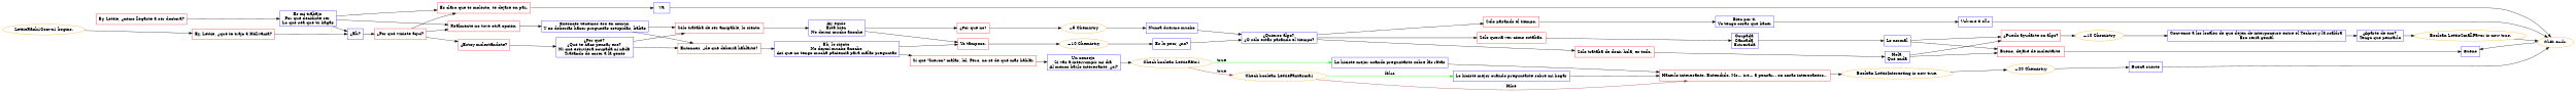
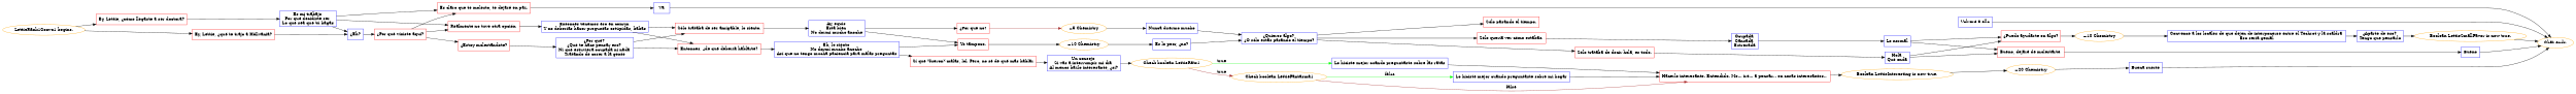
  digraph {
    rankdir=LR
    node [color=blue shape=box]
    "LettieRank1Convo1 begins." [color=orange shape=""]
    n2 [color=red label="Ey, Lettie, ¿cómo llegaste a ser doctora?"]
    n3 [color=red label="Ey, Lettie, ¿qué te trajo a Höllvania?"]
    n4 [label="Es mi trabajo \nPor qué decidiste ser \nLo que sea que tú hagas"]
    n5 [label="¿Eh?"]
    n6 [color=red label="Realmente no tuve otra opción."]
    n7 [color=red label="Es claro que te molesto, te dejaré en paz."]
    n8 [color=red label="¿Por qué viniste aquí?"]
    n9 [label="Entonces tenemos eso en común \nY no deberías hacer preguntas estúpidas, babas"]
    n10 [color=red label="¿Estoy molestándote?"]
    n11 [label="¿Por qué? \n¿Qué te hace pensar eso? \nNi que estuviera ocupada ni nada \nTratando de coser a la gente"]
    n12 [label=Va]
    n13 [color=red label="Entonces, ¿de qué debería hablarte?"]
    n14 [color=red label="Sólo trataba de ser amigable, lo siento."]
    "Chat ends." [color=orange shape=""]
    n16 [label="Eh, lo siento \nNo dormí mucho anoche \nAsí que no tengo mucha paciencia para malas preguntas"]
    n17 [label="Ay, equis \nEstá bien \nNo dormí mucho anoche"]
    n18 [color=red label="Yo tampoco."]
    n19 [color=red label="Sí que *fueron* malas, lol. Pero, no sé de qué más hablar"]
    n20 [color=red label="¿Por qué no?"]
    n21 [color=orange label="+10 Chemistry" shape=""]
    n22 [label="Un consejo \nSi vas a interrumpir mi día \nAl menos hazlo interesante, ¿sí?"]
    n23 [color=orange label="+5 Chemistry" shape=""]
    n24 [label="Es lo peor, ¿no?"]
    n25 [color=orange label="Check boolean LettieRats1" shape=""]
    n26 [label="Nunca duermo mucho"]
    n27 [label="¿Quieres algo? \n¿O sólo estás pasando el tiempo?"]
    n28 [label="Lo hiciste mejor cuando preguntaste sobre las ratas"]
    n29 [color=orange label="Check boolean LettieFantasma1" shape=""]
    n30 [color=red label="Sólo trataba de decir hola, es todo."]
    n31 [color=red label="Sólo quería ver cómo estabas."]
    n32 [color=red label="Sólo pasando el tiempo."]
    n33 [color=red label="Hacerlo interesante. Entendido. Me... iré... a pensar... en cosas interesantes..."]
    n34 [label="Lo hiciste mejor cuando preguntaste sobre mi hogar"]
    n35 [label="Hola \nQué onda"]
    n36 [label="Ocupada \nCansada \nEstresada"]
-   n37 [label="Bien por ti \nYo tengo cosas que hacer"]
    n38 [color=orange label="Boolean LettieInteresting is now true." shape=""]
    n39 [color=red label="Bueno, dejaré de molestarte."]
    n40 [color=red label="¿Puedo ayudarte en algo?"]
    n41 [label="Lo normal"]
    n42 [label="Volveré a ello"]
    n43 [color=orange label="+20 Chemistry" shape=""]
    n44 [label=Bueno]
    n45 [color=orange label="+10 Chemistry" shape=""]
    n46 [label="Buena suerte"]
    n47 [label="Convence a los locales de que dejen de interponerse entre el Techrot y la scaldra \nEso sería genial"]
    n48 [label="¿Aparte de eso? \nTengo que pensarlo"]
    n49 [color=orange label="Boolean LettieSmallFavor is now true." shape=""]
+   "LettieRank1Convo1 begins." -> n2
    "LettieRank1Convo1 begins." -> n3
    n2 -> n4
    n3 -> n5
    n4 -> n5
    n4 -> n6
    n4 -> n7
    n5 -> n8
    n6 -> n9
    n7 -> n12
    n8 -> n6
    n8 -> n7
    n8 -> n10
    n9 -> n13
    n9 -> n14
    n10 -> n11
    n11 -> n13
    n11 -> n14
    n12 -> "Chat ends."
    n13 -> n16
    n14 -> n17
    n16 -> n18
    n16 -> n19
    n17 -> n18
    n17 -> n20
    n18 -> n21
    n19 -> n22
-   n20 -> n23
+   n20 -> n23 [color=brown]
    n21 -> n24
    n22 -> n25
    n23 -> n26
    n24 -> n27
    n25 -> n28 [color=green label=true]
    n25 -> n29 [color=brown label=true]
    n26 -> n27
    n27 -> n30
    n27 -> n31
    n27 -> n32
    n28 -> n33
    n29 -> n33 [color=brown label=false]
    n29 -> n34 [color=green label=false]
    n30 -> n35
    n31 -> n36
-   n32 -> n37
    n33 -> n38
    n34 -> n33
    n35 -> n39
    n35 -> n40
    n36 -> n41
-   n37 -> n42
    n38 -> n43
    n39 -> n44
    n40 -> n45
    n41 -> n39
    n41 -> n40
    n42 -> "Chat ends."
    n43 -> n46
-   "Chat ends." -> n44
+   n44 -> "Chat ends."
    n45 -> n47
    n46 -> "Chat ends."
    n47 -> n48
    n48 -> n49
    n49 -> "Chat ends."
  }
